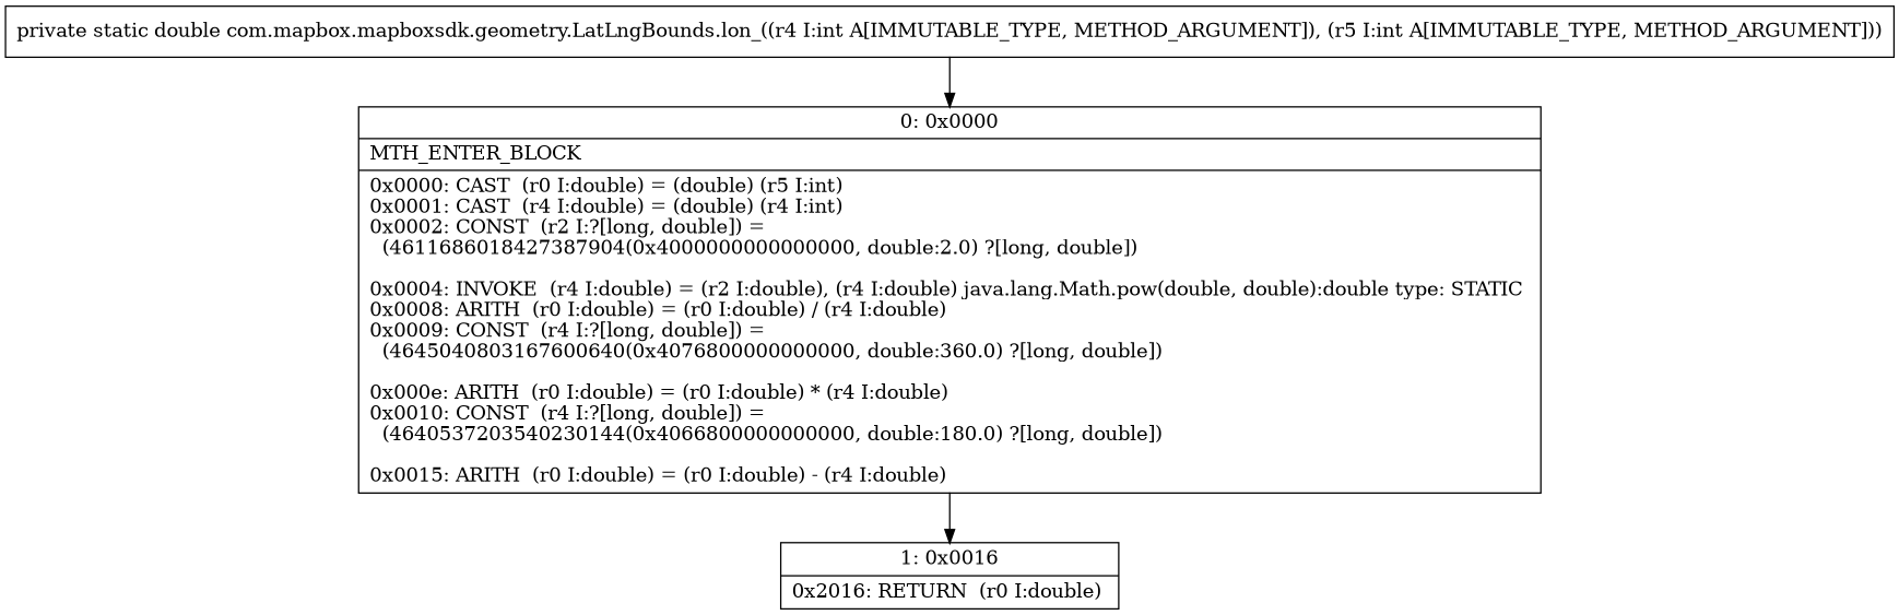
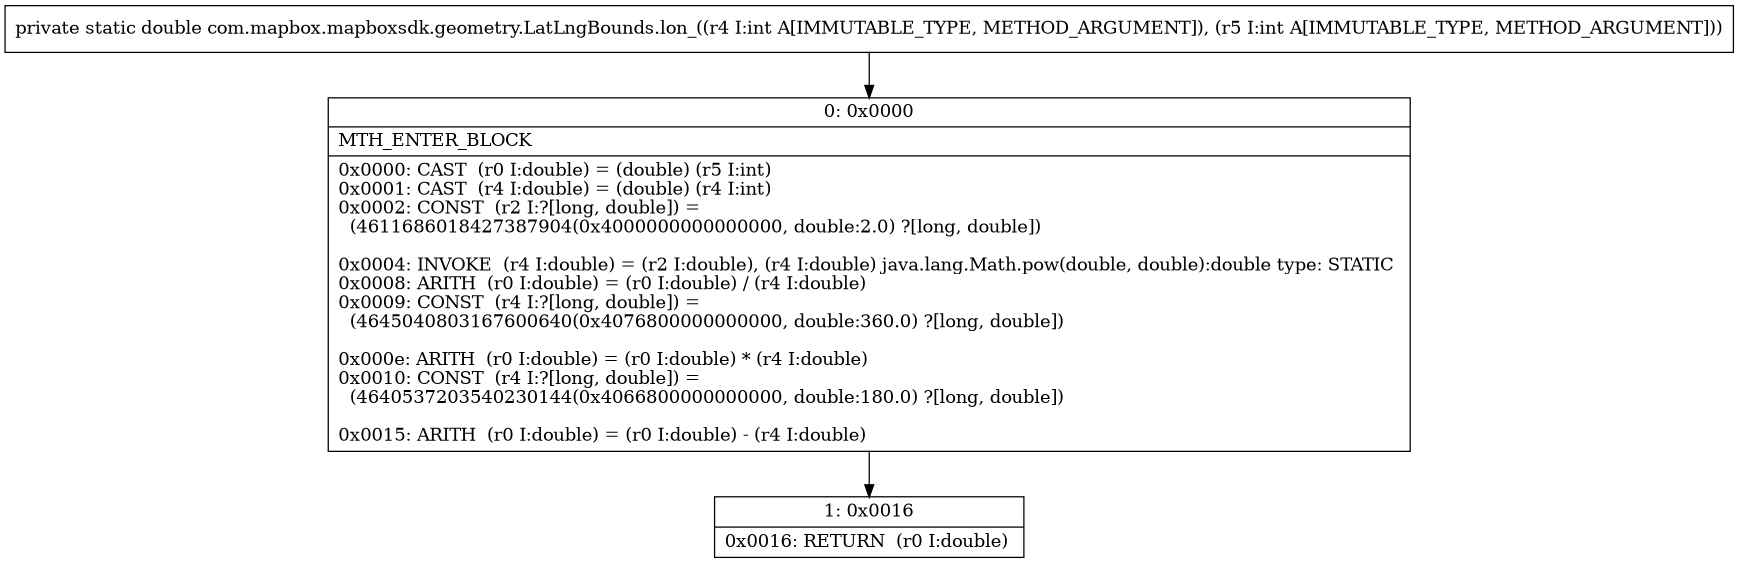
  digraph {
    node [shape=record]
    n1 [label="{0\:\ 0x0000|MTH_ENTER_BLOCK\l|0x0000: CAST  (r0 I:double) = (double) (r5 I:int) \l0x0001: CAST  (r4 I:double) = (double) (r4 I:int) \l0x0002: CONST  (r2 I:?[long, double]) = \l  (4611686018427387904(0x4000000000000000, double:2.0) ?[long, double])\l \l0x0004: INVOKE  (r4 I:double) = (r2 I:double), (r4 I:double) java.lang.Math.pow(double, double):double type: STATIC \l0x0008: ARITH  (r0 I:double) = (r0 I:double) \/ (r4 I:double) \l0x0009: CONST  (r4 I:?[long, double]) = \l  (4645040803167600640(0x4076800000000000, double:360.0) ?[long, double])\l \l0x000e: ARITH  (r0 I:double) = (r0 I:double) * (r4 I:double) \l0x0010: CONST  (r4 I:?[long, double]) = \l  (4640537203540230144(0x4066800000000000, double:180.0) ?[long, double])\l \l0x0015: ARITH  (r0 I:double) = (r0 I:double) \- (r4 I:double) \l}"]
-   n2 [label="{1\:\ 0x0016|0x2016: RETURN  (r0 I:double) \l}"]
+   n2 [label="{1\:\ 0x0016|0x0016: RETURN  (r0 I:double) \l}"]
    n3 [label="{private static double com.mapbox.mapboxsdk.geometry.LatLngBounds.lon_((r4 I:int A[IMMUTABLE_TYPE, METHOD_ARGUMENT]), (r5 I:int A[IMMUTABLE_TYPE, METHOD_ARGUMENT])) }"]
    n1 -> n2
    n3 -> n1
  }
